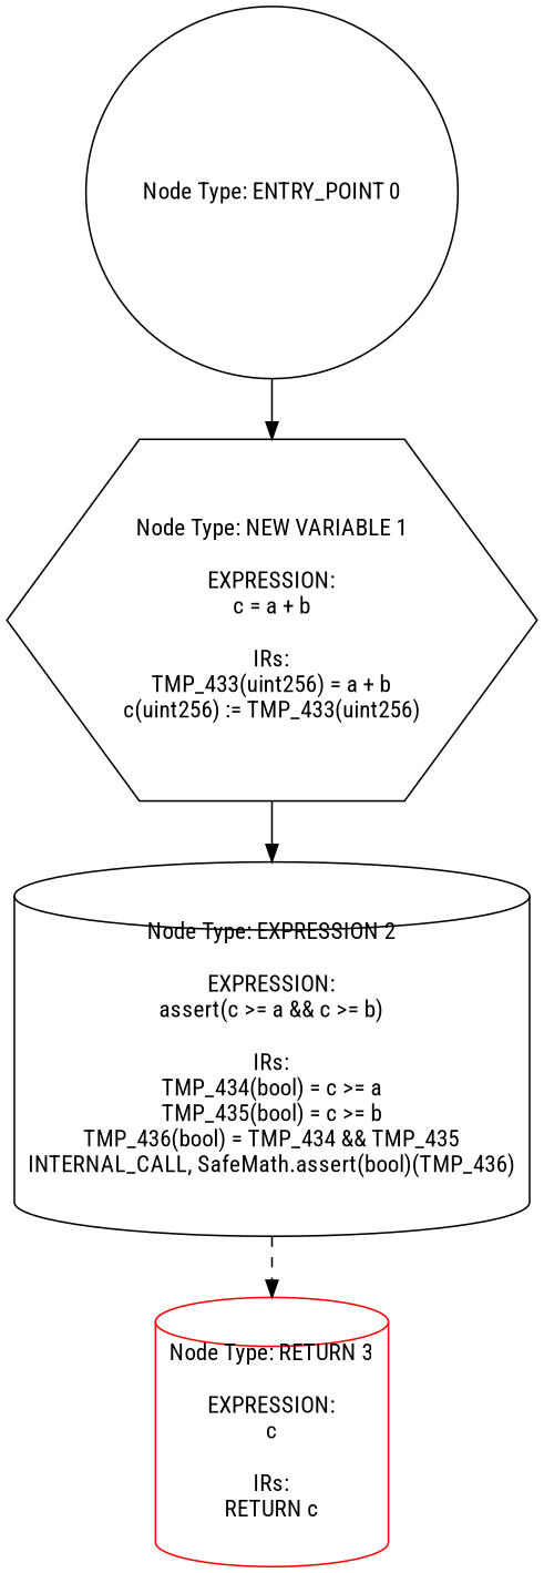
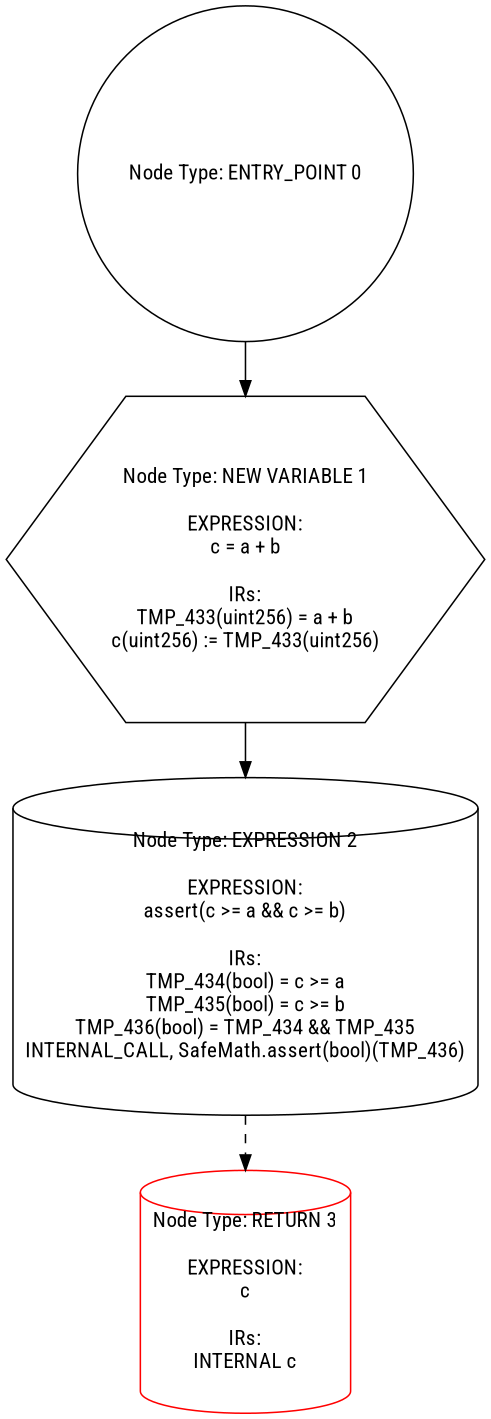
  digraph {
    fontname="Roboto Condensed"
    node [color=black shape=cylinder fontname="Roboto Condensed"]
    edge [style=solid fontname="Roboto Condensed"]
    n1 [label="Node Type: ENTRY_POINT 0\n" shape=circle]
    n2 [label="Node Type: NEW VARIABLE 1\n\nEXPRESSION:\nc = a + b\n\nIRs:\nTMP_433(uint256) = a + b\nc(uint256) := TMP_433(uint256)" shape=hexagon]
    n3 [label="Node Type: EXPRESSION 2\n\nEXPRESSION:\nassert(c >= a && c >= b)\n\nIRs:\nTMP_434(bool) = c >= a\nTMP_435(bool) = c >= b\nTMP_436(bool) = TMP_434 && TMP_435\nINTERNAL_CALL, SafeMath.assert(bool)(TMP_436)"]
-   n4 [label="Node Type: RETURN 3\n\nEXPRESSION:\nc\n\nIRs:\nRETURN c" color=red]
+   n4 [label="Node Type: RETURN 3\n\nEXPRESSION:\nc\n\nIRs:\nINTERNAL c" color=red]
    n1 -> n2
    n2 -> n3
    n3 -> n4 [style=dashed]
  }
